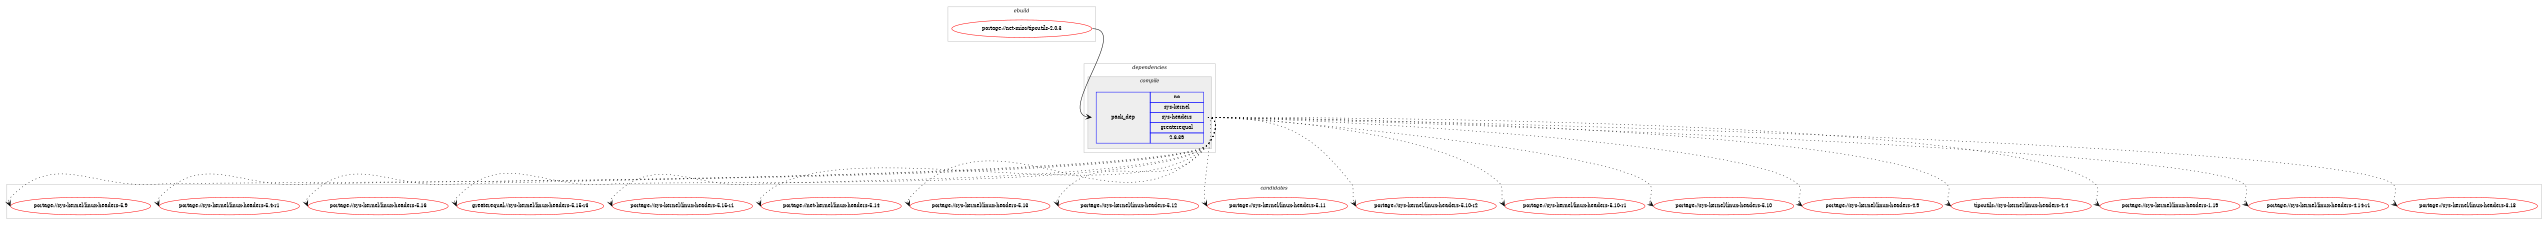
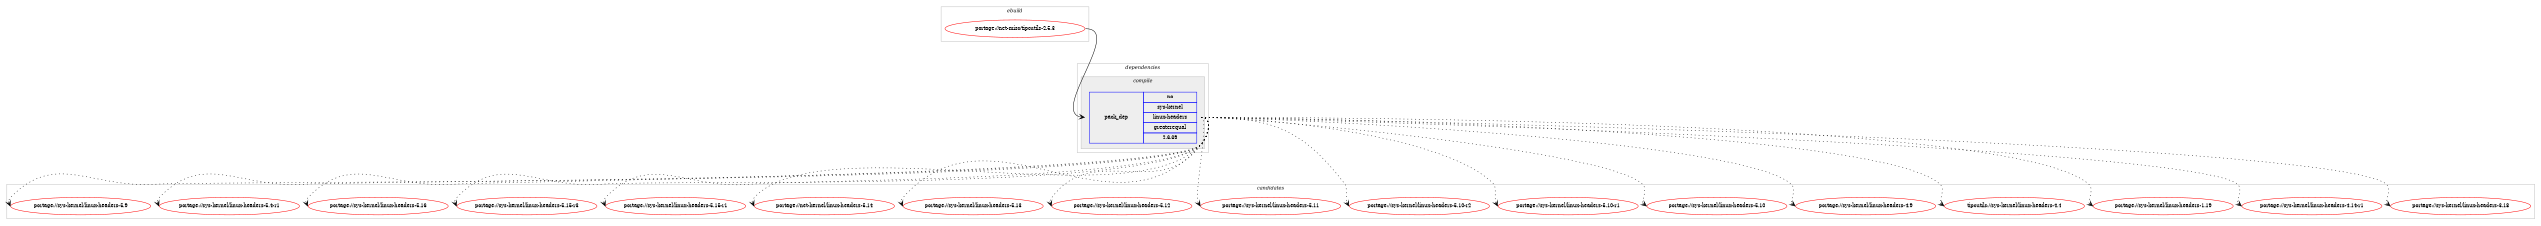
  digraph {
    compound=true
    concentrate=true
    fontname="DejaVu Serif"
    fontsize=10
    newrank=true
    rankdir=TB
    ranksep=1.5
    node [color=red fontname="DejaVu Serif" fontsize=10]
    edge [arrowhead=vee fontname="DejaVu Serif" headport=w style=dotted tailport=e weight=100]
-   n1 [label="portage://net-misc/tipcutils-2.0.3" width=4]
-   n2 [color=blue label=<<TABLE BORDER="0" CELLBORDER="1" CELLSPACING="0" CELLPADDING="4" WIDTH="220"><TR><TD ROWSPAN="6" CELLPADDING="30">pack_dep</TD></TR><TR><TD WIDTH="110">no</TD></TR><TR><TD>sys-kernel</TD></TR><TR><TD>sys-headers</TD></TR><TR><TD>greaterequal</TD></TR><TR><TD>2.6.39</TD></TR></TABLE>> shape=none]
+   n1 [label="portage://net-misc/tipcutils-2.5.3" width=4]
+   n2 [color=blue label=<<TABLE BORDER="0" CELLBORDER="1" CELLSPACING="0" CELLPADDING="4" WIDTH="220"><TR><TD ROWSPAN="6" CELLPADDING="30">pack_dep</TD></TR><TR><TD WIDTH="110">no</TD></TR><TR><TD>sys-kernel</TD></TR><TR><TD>linux-headers</TD></TR><TR><TD>greaterequal</TD></TR><TR><TD>2.6.39</TD></TR></TABLE>> shape=none]
    n3 [label="portage://sys-kernel/linux-headers-3.18" width=4]
    n4 [label="portage://sys-kernel/linux-headers-4.14-r1" width=4]
    n5 [label="portage://sys-kernel/linux-headers-1.19" width=4]
    n6 [label="tipcutils://sys-kernel/linux-headers-4.4" width=4]
    n7 [label="portage://sys-kernel/linux-headers-4.9" width=4]
    n8 [label="portage://sys-kernel/linux-headers-5.10" width=4]
    n9 [label="portage://sys-kernel/linux-headers-5.10-r1" width=4]
    n10 [label="portage://sys-kernel/linux-headers-5.10-r2" width=4]
    n11 [label="portage://sys-kernel/linux-headers-5.11" width=4]
    n12 [label="portage://sys-kernel/linux-headers-5.12" width=4]
    n13 [label="portage://sys-kernel/linux-headers-5.13" width=4]
    n14 [label="portage://net-kernel/linux-headers-5.14" width=4]
    n15 [label="portage://sys-kernel/linux-headers-5.15-r1" width=4]
-   n16 [label="greaterequal://sys-kernel/linux-headers-5.15-r3" width=4]
+   n16 [label="portage://sys-kernel/linux-headers-5.15-r3" width=4]
    n17 [label="portage://sys-kernel/linux-headers-5.16" width=4]
    n18 [label="portage://sys-kernel/linux-headers-5.4-r1" width=4]
    n19 [label="portage://sys-kernel/linux-headers-5.9" width=4]
    subgraph cluster_1 {
      color=gray
      label=<<i>ebuild</i>>
      rank=same
      n1
    }
    subgraph cluster_2 {
      color=gray
      label=<<i>dependencies</i>>
      subgraph cluster_3 {
        color=gray
        fillcolor="#eeeeee"
        label=<<i>compile</i>>
        style=filled
        subgraph sub_4 {
          color=gray
          fillcolor="#eeeeee"
          label=<<i>compile</i>>
          style=filled
          n2
        }
      }
      subgraph cluster_5 {
        color=gray
        fillcolor="#eeeeee"
        label=<<i>compile and run</i>>
        style=filled
      }
      subgraph cluster_6 {
        color=gray
        fillcolor="#eeeeee"
        label=<<i>run</i>>
        style=filled
      }
    }
    subgraph cluster_7 {
      color=gray
      label=<<i>candidates</i>>
      rank=same
      subgraph sub_8 {
        color=black
        label=<<i>candidates</i>>
        nodesep=1
        rank=same
        n3
        n4
        n5
        n6
        n7
        n8
        n9
        n10
        n11
        n12
        n13
        n14
        n15
        n16
        n17
        n18
        n19
      }
    }
    n1 -> n2 [style=solid weight=20]
    n2 -> n3
    n2 -> n4
    n2 -> n5
    n2 -> n6
    n2 -> n7
    n2 -> n8
    n2 -> n9
    n2 -> n10
    n2 -> n11
    n2 -> n12
    n2 -> n13
    n2 -> n14
    n2 -> n15
    n2 -> n16
    n2 -> n17
    n2 -> n18
    n2 -> n19
  }
